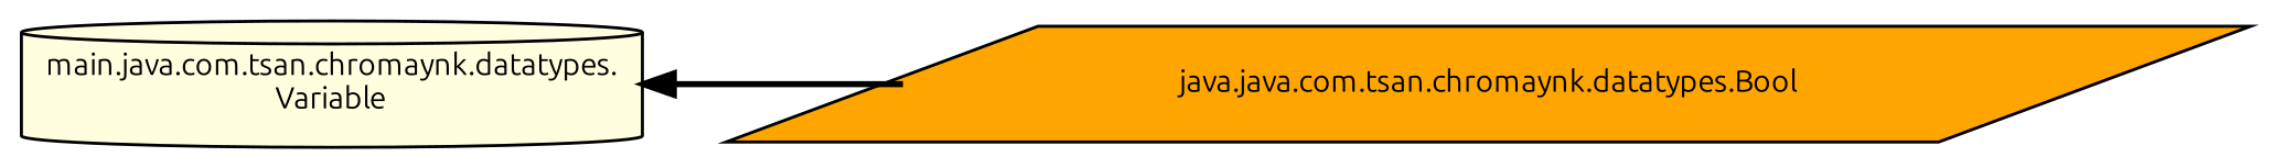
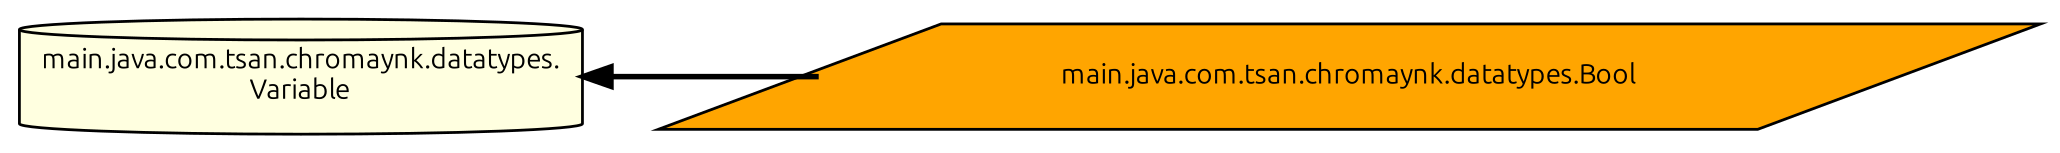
  digraph {
    rankdir=LR
    fontname=Ubuntu
    node [color=black fontname=Ubuntu fontsize=10 style=filled]
-   n1 [fillcolor=orange fontcolor=black height=0.2 label="java.java.com.tsan.chromaynk.datatypes.Bool" shape=parallelogram width=0.4]
+   n1 [fillcolor=orange fontcolor=black height=0.2 label="main.java.com.tsan.chromaynk.datatypes.Bool" shape=parallelogram width=0.4]
    n2 [fillcolor=lightyellow height=0.2 label="main.java.com.tsan.chromaynk.datatypes.\lVariable" shape=cylinder width=0.4]
    n2 -> n1 [color=black dir=back fontname=Ubuntu fontsize=10 labelfontname=Helvetica labelfontsize=10 style=bold]
  }
